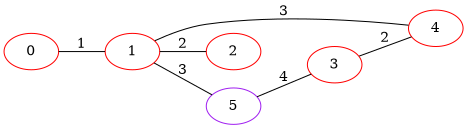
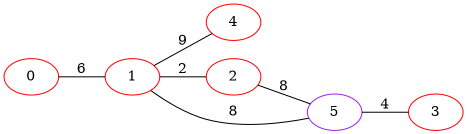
  graph {
    rankdir=LR
    node [color=red weight=1]
    0
    1
    4
    2
    5 [color=purple weight=4]
    3
-   0 -- 1 [label=1]
-   1 -- 4 [label=3]
+   0 -- 1 [label=6]
+   1 -- 4 [label=9]
    1 -- 2 [label=2]
-   1 -- 5 [label=3]
+   1 -- 5 [label=8]
+   2 -- 5 [label=8]
    5 -- 3 [label=4]
-   3 -- 4 [label=2]
  }
